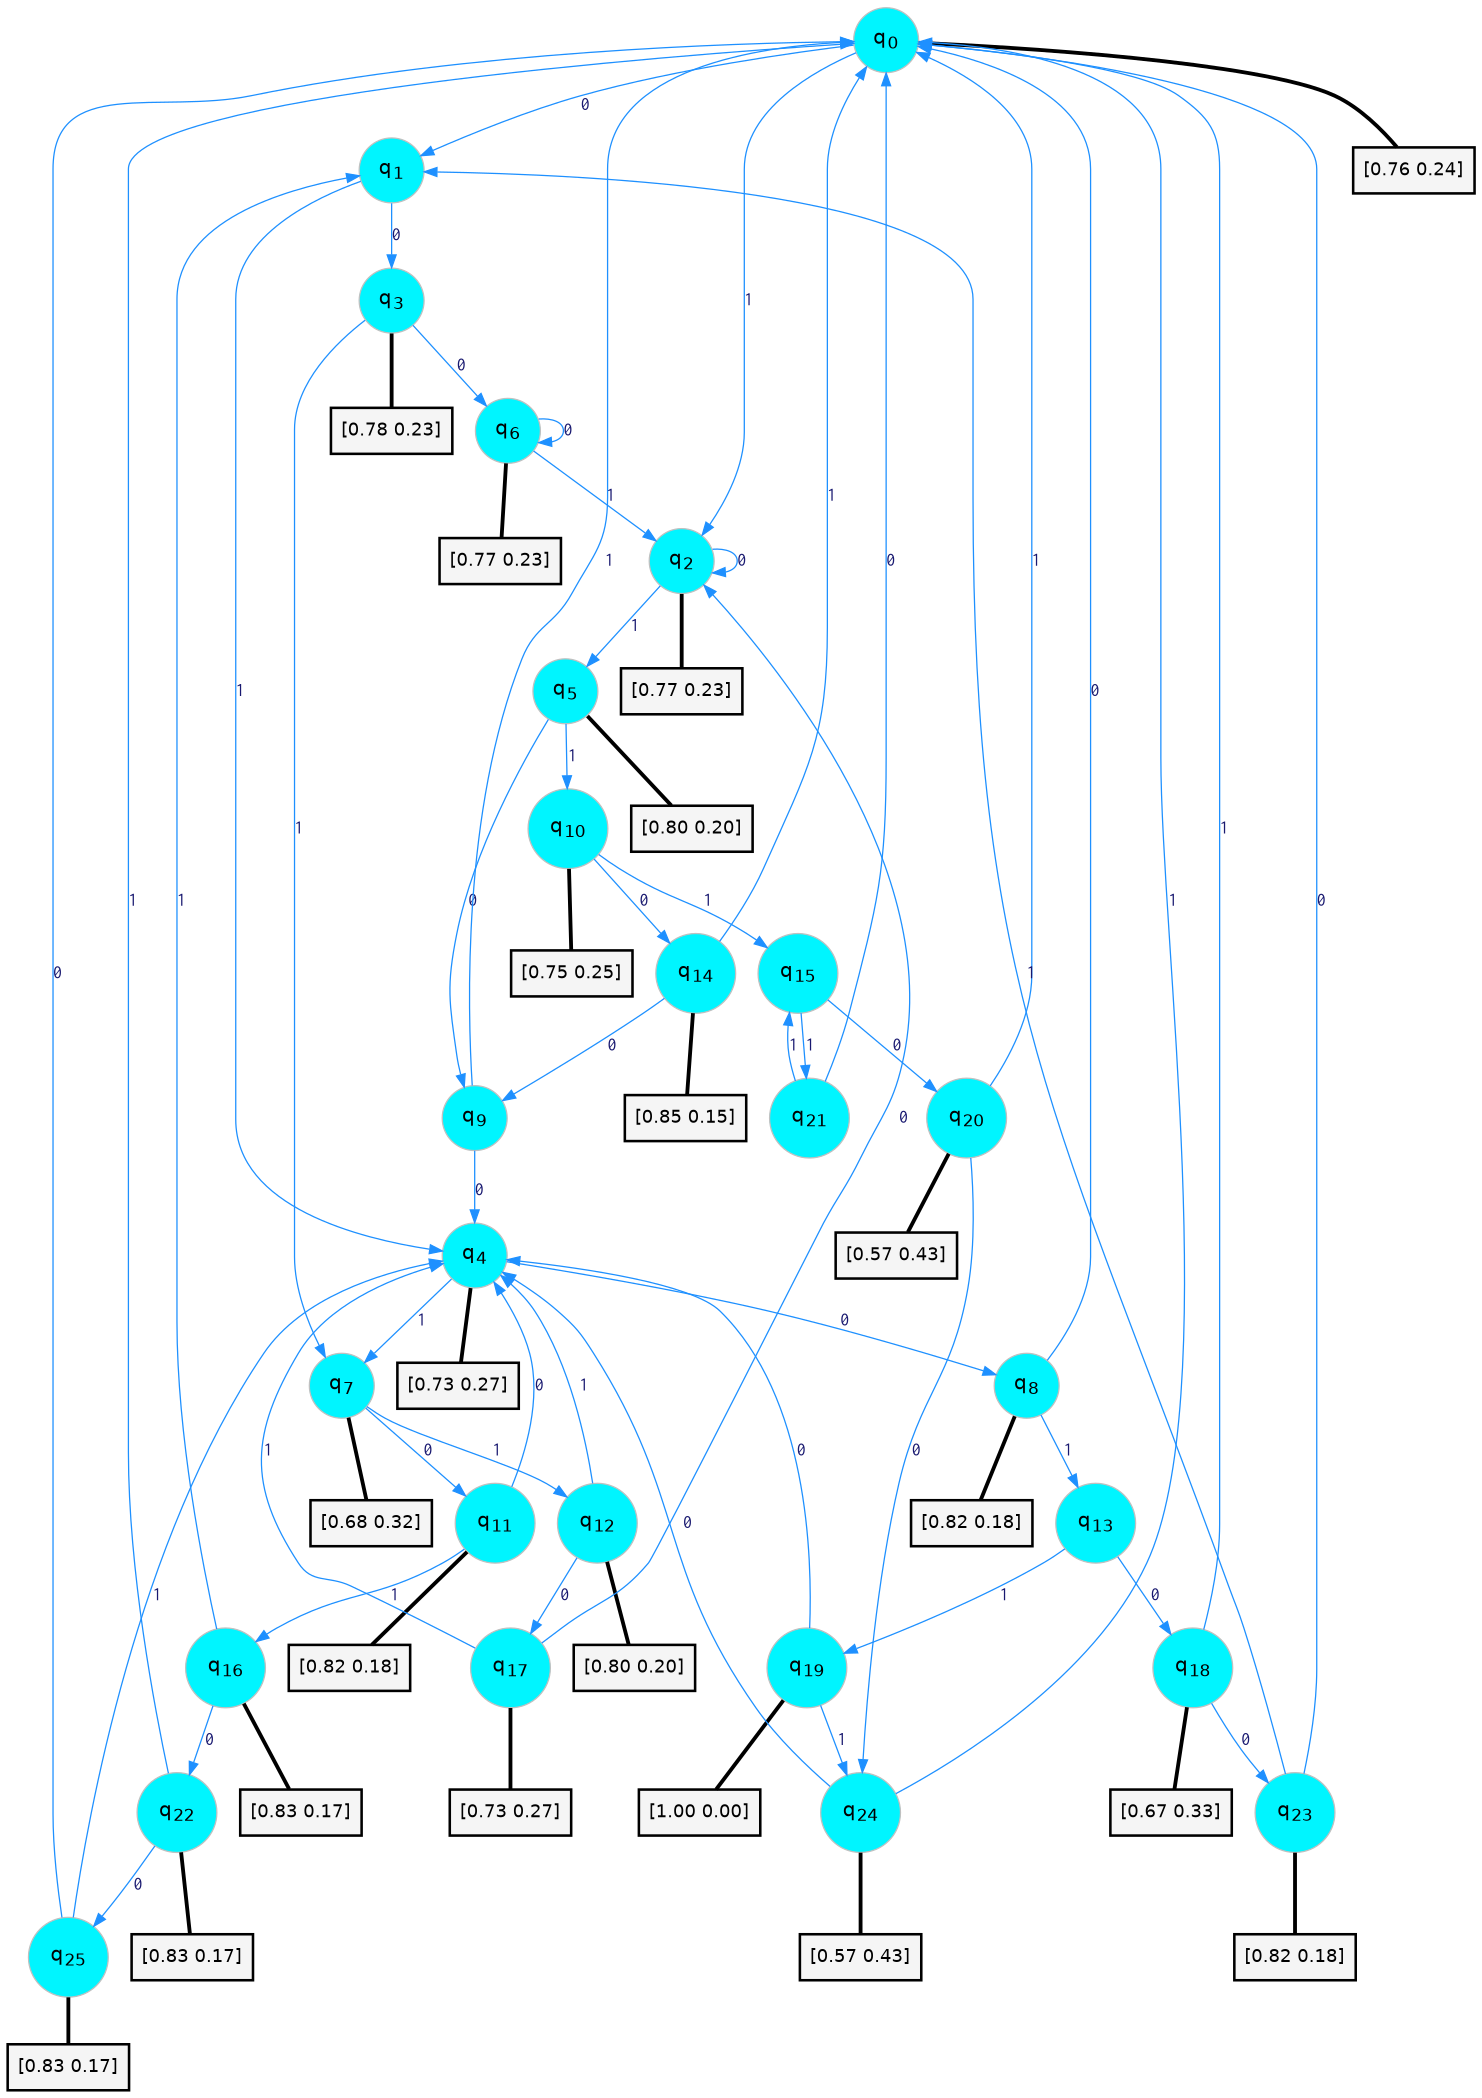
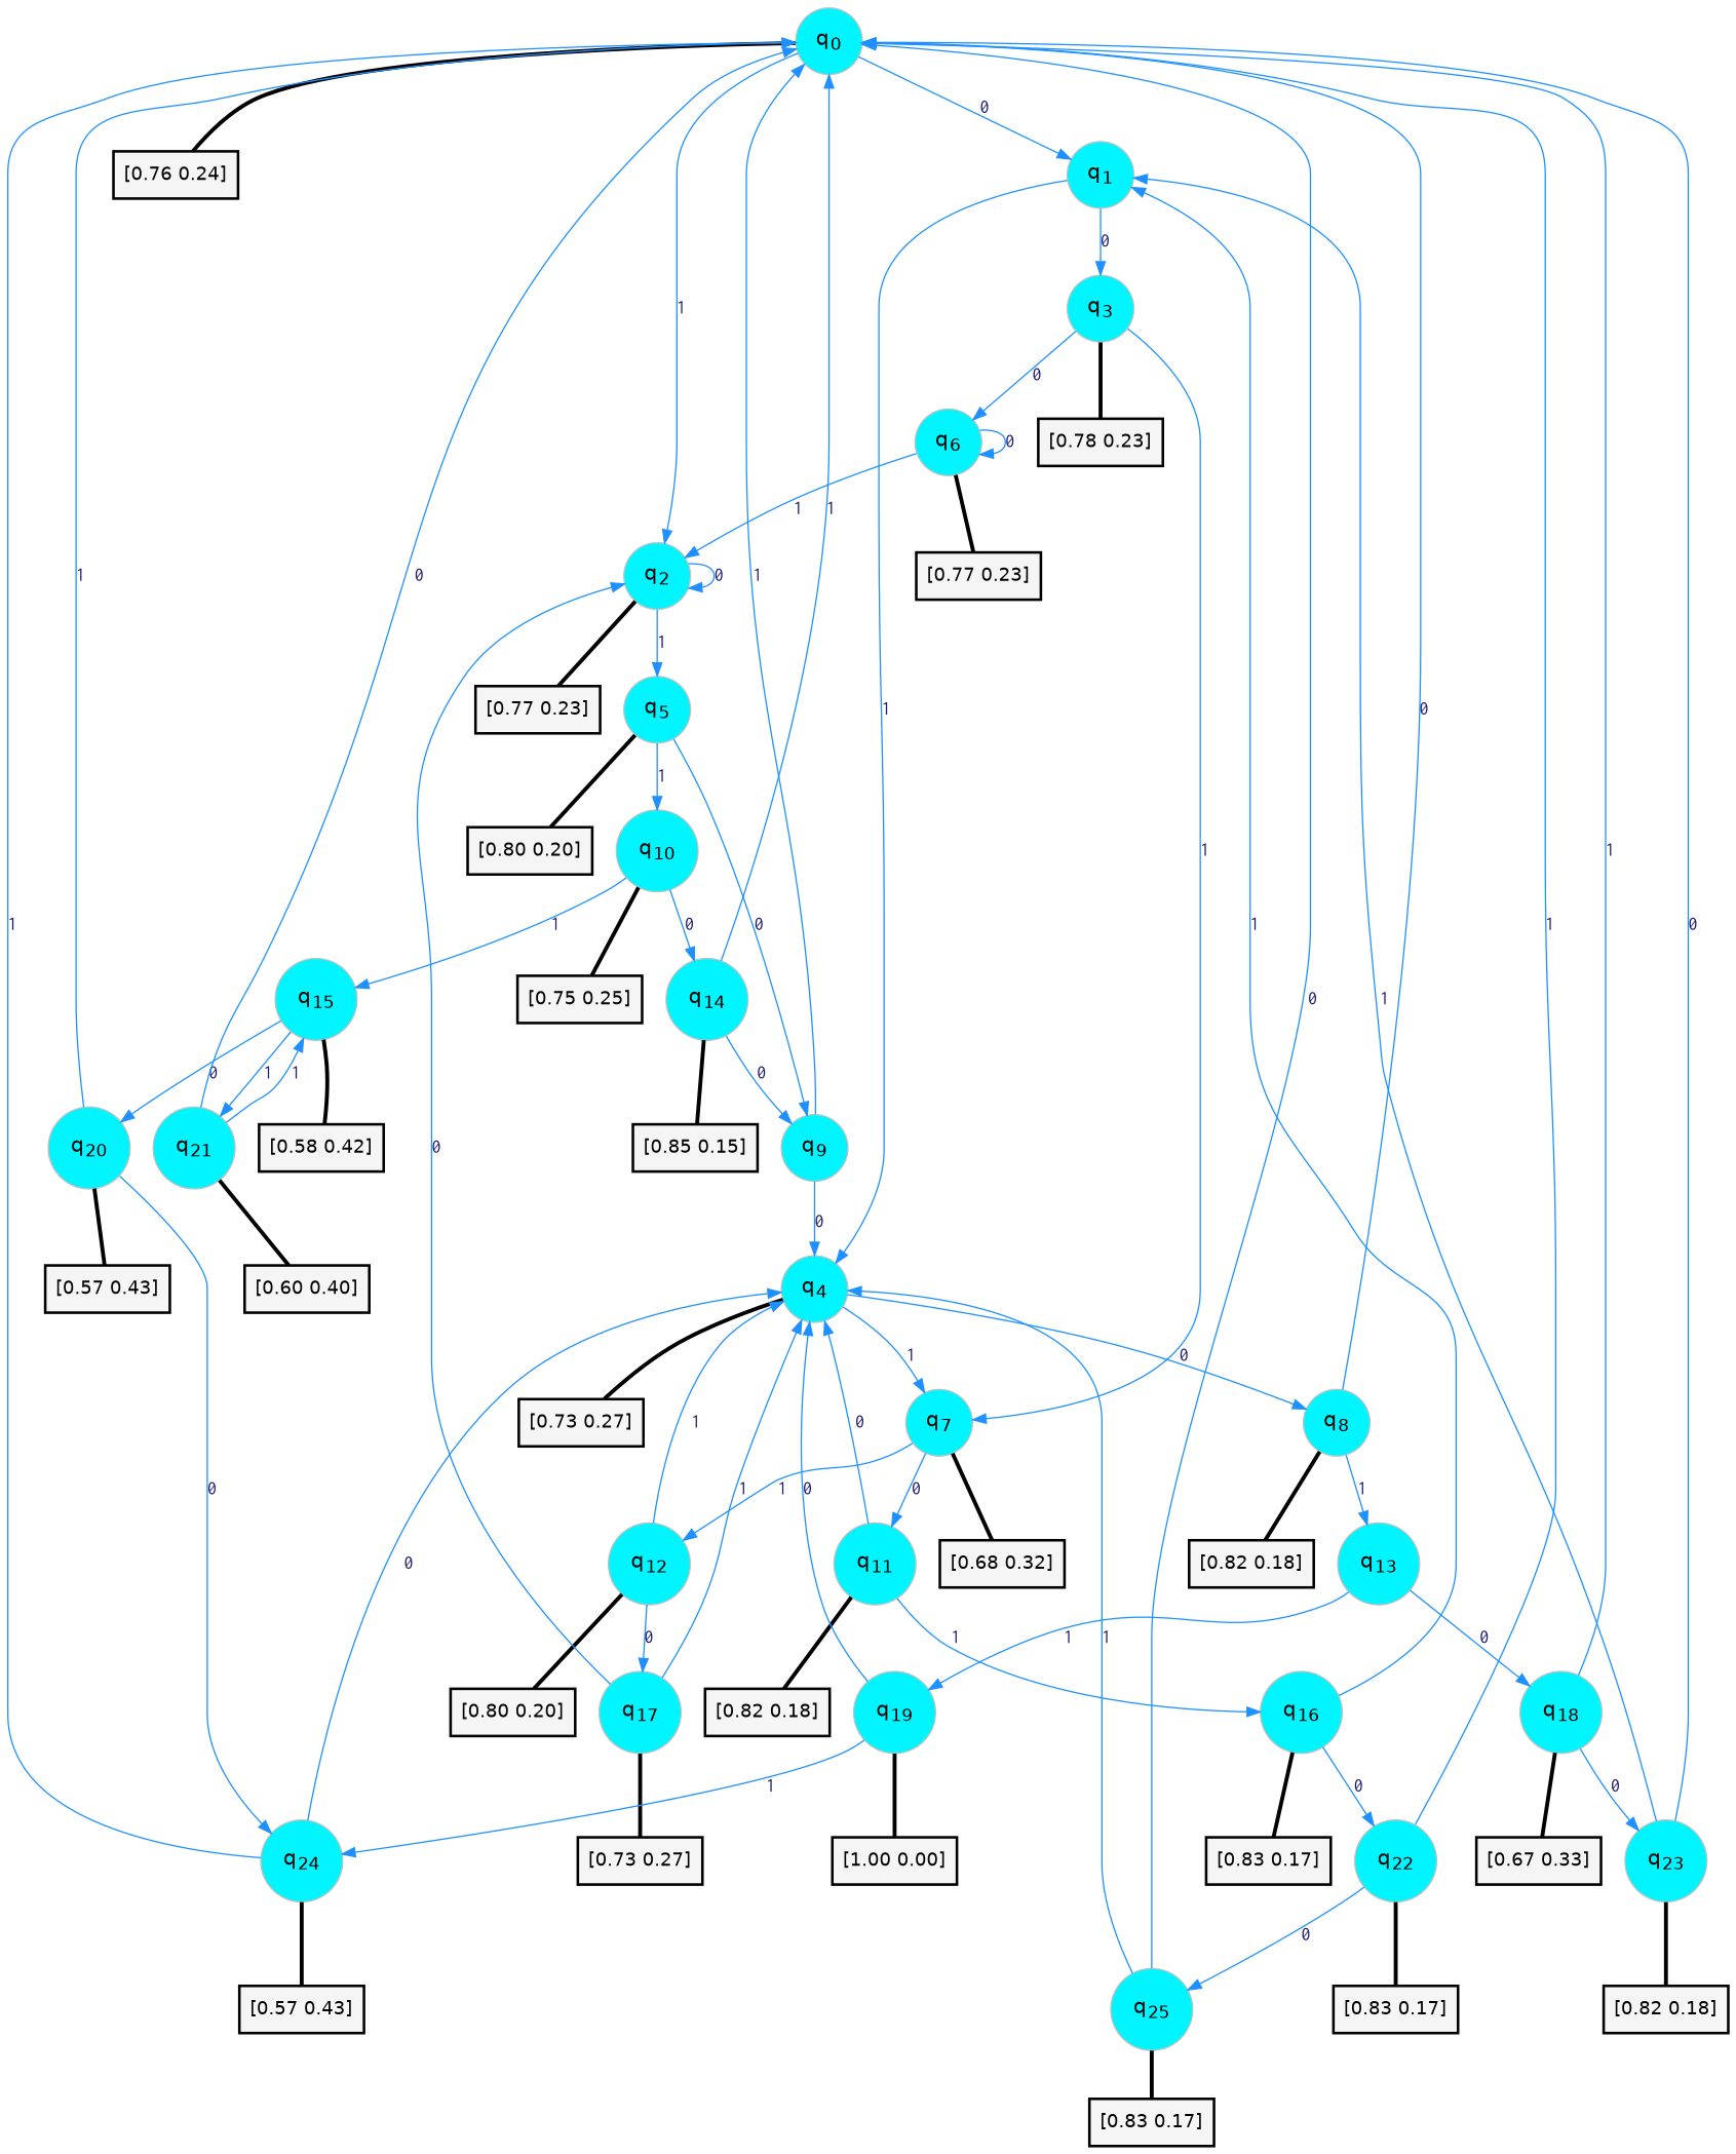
  digraph {
    rankdir=TD
    node [color=gray fillcolor=turquoise1 fontcolor=black fontname=Helvetica fontsize=16 fontweight=bold shape=circle style=filled]
    edge [arrowsize=1 color=dodgerblue1 fontcolor=midnightblue fontname=courier fontweight=bold penwidth=1 style=solid weight=20]
    n1 [label=<q<SUB>0</SUB>>]
    n2 [label=<q<SUB>1</SUB>>]
    n3 [label=<q<SUB>2</SUB>>]
    n4 [color=black fillcolor=whitesmoke fontsize=14 label="[0.76 0.24]" penwidth=2 shape=box]
    n5 [label=<q<SUB>3</SUB>>]
    n6 [label=<q<SUB>4</SUB>>]
    n7 [label=<q<SUB>5</SUB>>]
    n8 [color=black fillcolor=whitesmoke fontsize=14 label="[0.77 0.23]" penwidth=2 shape=box]
    n9 [label=<q<SUB>6</SUB>>]
    n10 [label=<q<SUB>7</SUB>>]
    n11 [color=black fillcolor=whitesmoke fontsize=14 label="[0.78 0.23]" penwidth=2 shape=box]
    n12 [label=<q<SUB>8</SUB>>]
    n13 [color=black fillcolor=whitesmoke fontsize=14 label="[0.73 0.27]" penwidth=2 shape=box]
    n14 [label=<q<SUB>9</SUB>>]
    n15 [label=<q<SUB>10</SUB>>]
    n16 [color=black fillcolor=whitesmoke fontsize=14 label="[0.80 0.20]" penwidth=2 shape=box]
    n17 [color=black fillcolor=whitesmoke fontsize=14 label="[0.77 0.23]" penwidth=2 shape=box]
    n18 [label=<q<SUB>11</SUB>>]
    n19 [label=<q<SUB>12</SUB>>]
    n20 [color=black fillcolor=whitesmoke fontsize=14 label="[0.68 0.32]" penwidth=2 shape=box]
    n21 [label=<q<SUB>13</SUB>>]
    n22 [color=black fillcolor=whitesmoke fontsize=14 label="[0.82 0.18]" penwidth=2 shape=box]
    n23 [label=<q<SUB>14</SUB>>]
    n24 [label=<q<SUB>15</SUB>>]
    n25 [color=black fillcolor=whitesmoke fontsize=14 label="[0.75 0.25]" penwidth=2 shape=box]
    n26 [label=<q<SUB>16</SUB>>]
    n27 [color=black fillcolor=whitesmoke fontsize=14 label="[0.82 0.18]" penwidth=2 shape=box]
    n28 [label=<q<SUB>17</SUB>>]
    n29 [color=black fillcolor=whitesmoke fontsize=14 label="[0.80 0.20]" penwidth=2 shape=box]
    n30 [label=<q<SUB>18</SUB>>]
    n31 [label=<q<SUB>19</SUB>>]
    n32 [color=black fillcolor=whitesmoke fontsize=14 label="[0.85 0.15]" penwidth=2 shape=box]
    n33 [label=<q<SUB>20</SUB>>]
    n34 [label=<q<SUB>21</SUB>>]
+   n35 [color=black fillcolor=whitesmoke fontsize=14 label="[0.58 0.42]" penwidth=2 shape=box]
    n36 [label=<q<SUB>22</SUB>>]
    n37 [color=black fillcolor=whitesmoke fontsize=14 label="[0.83 0.17]" penwidth=2 shape=box]
    n38 [color=black fillcolor=whitesmoke fontsize=14 label="[0.73 0.27]" penwidth=2 shape=box]
    n39 [label=<q<SUB>23</SUB>>]
    n40 [color=black fillcolor=whitesmoke fontsize=14 label="[0.67 0.33]" penwidth=2 shape=box]
    n41 [label=<q<SUB>24</SUB>>]
    n42 [color=black fillcolor=whitesmoke fontsize=14 label="[1.00 0.00]" penwidth=2 shape=box]
    n43 [color=black fillcolor=whitesmoke fontsize=14 label="[0.57 0.43]" penwidth=2 shape=box]
+   n44 [color=black fillcolor=whitesmoke fontsize=14 label="[0.60 0.40]" penwidth=2 shape=box]
    n45 [label=<q<SUB>25</SUB>>]
    n46 [color=black fillcolor=whitesmoke fontsize=14 label="[0.83 0.17]" penwidth=2 shape=box]
    n47 [color=black fillcolor=whitesmoke fontsize=14 label="[0.82 0.18]" penwidth=2 shape=box]
    n48 [color=black fillcolor=whitesmoke fontsize=14 label="[0.57 0.43]" penwidth=2 shape=box]
    n49 [color=black fillcolor=whitesmoke fontsize=14 label="[0.83 0.17]" penwidth=2 shape=box]
    n1 -> n2 [label=0]
    n1 -> n3 [label=1]
    n1 -> n4 [arrowhead=none color=black penwidth=3]
    n2 -> n5 [label=0]
    n2 -> n6 [label=1]
    n3 -> n3 [label=0]
    n3 -> n7 [label=1]
    n3 -> n8 [arrowhead=none color=black penwidth=3]
    n5 -> n9 [label=0]
    n5 -> n10 [label=1]
    n5 -> n11 [arrowhead=none color=black penwidth=3]
    n6 -> n10 [label=1]
    n6 -> n12 [label=0]
    n6 -> n13 [arrowhead=none color=black penwidth=3]
    n7 -> n14 [label=0]
    n7 -> n15 [label=1]
    n7 -> n16 [arrowhead=none color=black penwidth=3]
    n9 -> n3 [label=1]
    n9 -> n9 [label=0]
    n9 -> n17 [arrowhead=none color=black penwidth=3]
    n10 -> n18 [label=0]
    n10 -> n19 [label=1]
    n10 -> n20 [arrowhead=none color=black penwidth=3]
    n12 -> n1 [label=0]
    n12 -> n21 [label=1]
    n12 -> n22 [arrowhead=none color=black penwidth=3]
    n14 -> n1 [label=1]
    n14 -> n6 [label=0]
    n15 -> n23 [label=0]
    n15 -> n24 [label=1]
    n15 -> n25 [arrowhead=none color=black penwidth=3]
    n18 -> n6 [label=0]
    n18 -> n26 [label=1]
    n18 -> n27 [arrowhead=none color=black penwidth=3]
    n19 -> n6 [label=1]
    n19 -> n28 [label=0]
    n19 -> n29 [arrowhead=none color=black penwidth=3]
    n21 -> n30 [label=0]
    n21 -> n31 [label=1]
    n23 -> n1 [label=1]
    n23 -> n14 [label=0]
    n23 -> n32 [arrowhead=none color=black penwidth=3]
    n24 -> n33 [label=0]
    n24 -> n34 [label=1]
+   n24 -> n35 [arrowhead=none color=black penwidth=3]
    n26 -> n2 [label=1]
    n26 -> n36 [label=0]
    n26 -> n37 [arrowhead=none color=black penwidth=3]
    n28 -> n3 [label=0]
    n28 -> n6 [label=1]
    n28 -> n38 [arrowhead=none color=black penwidth=3]
    n30 -> n1 [label=1]
    n30 -> n39 [label=0]
    n30 -> n40 [arrowhead=none color=black penwidth=3]
    n31 -> n6 [label=0]
    n31 -> n41 [label=1]
    n31 -> n42 [arrowhead=none color=black penwidth=3]
    n33 -> n1 [label=1]
    n33 -> n41 [label=0]
    n33 -> n43 [arrowhead=none color=black penwidth=3]
    n34 -> n1 [label=0]
    n34 -> n24 [label=1]
+   n34 -> n44 [arrowhead=none color=black penwidth=3]
    n36 -> n1 [label=1]
    n36 -> n45 [label=0]
    n36 -> n46 [arrowhead=none color=black penwidth=3]
    n39 -> n1 [label=0]
    n39 -> n2 [label=1]
    n39 -> n47 [arrowhead=none color=black penwidth=3]
    n41 -> n1 [label=1]
    n41 -> n6 [label=0]
    n41 -> n48 [arrowhead=none color=black penwidth=3]
    n45 -> n1 [label=0]
    n45 -> n6 [label=1]
    n45 -> n49 [arrowhead=none color=black penwidth=3]
  }
